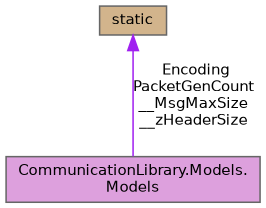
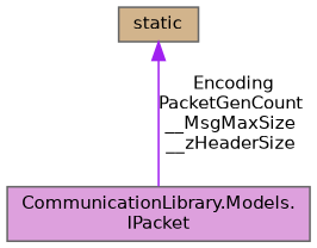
  digraph {
    node [color=gray40 fontname=Helvetica fontsize=10 shape=box style=filled]
-   n1 [fillcolor=plum fontcolor=black height=0.2 label="CommunicationLibrary.Models.\lModels" width=0.4]
+   n1 [fillcolor=plum fontcolor=black height=0.2 label="CommunicationLibrary.Models.\lIPacket" width=0.4]
    n2 [fillcolor=tan height=0.2 label=static width=0.4]
    n2 -> n1 [color=purple dir=back fontname=Helvetica fontsize=10 label=" Encoding\nPacketGenCount\n__MsgMaxSize\n__zHeaderSize" labelfontname=Helvetica labelfontsize=10 style=solid]
  }
